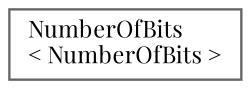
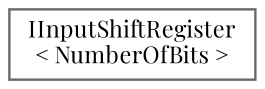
  digraph {
    rankdir=TB
    fontname="Playfair Display"
-   n1 [color=grey40 fillcolor=white fontname="Playfair Display" fontsize=10 height=0.2 label="NumberOfBits\l\< NumberOfBits \>" shape=box style=filled width=0.4]
+   n1 [color=grey40 fillcolor=white fontname="Playfair Display" fontsize=10 height=0.2 label="IInputShiftRegister\l\< NumberOfBits \>" shape=box style=filled width=0.4]
  }
